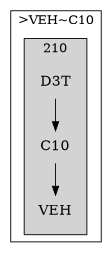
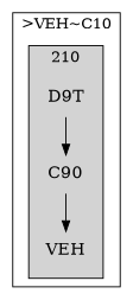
  strict digraph {
    compound=false
    labelloc=t
    node [fontsize=16 shape=plaintext]
    n1 [label=VEH]
-   n2 [label=D3T]
-   n3 [label=C10]
+   n2 [label=D9T]
+   n3 [label=C90]
    subgraph cluster_1 {
      label=">VEH~C10"
      subgraph cluster_2 {
        label=210
        style=filled
        n1
        n2
        n3
      }
    }
    n2 -> n3
    n3 -> n1
  }
